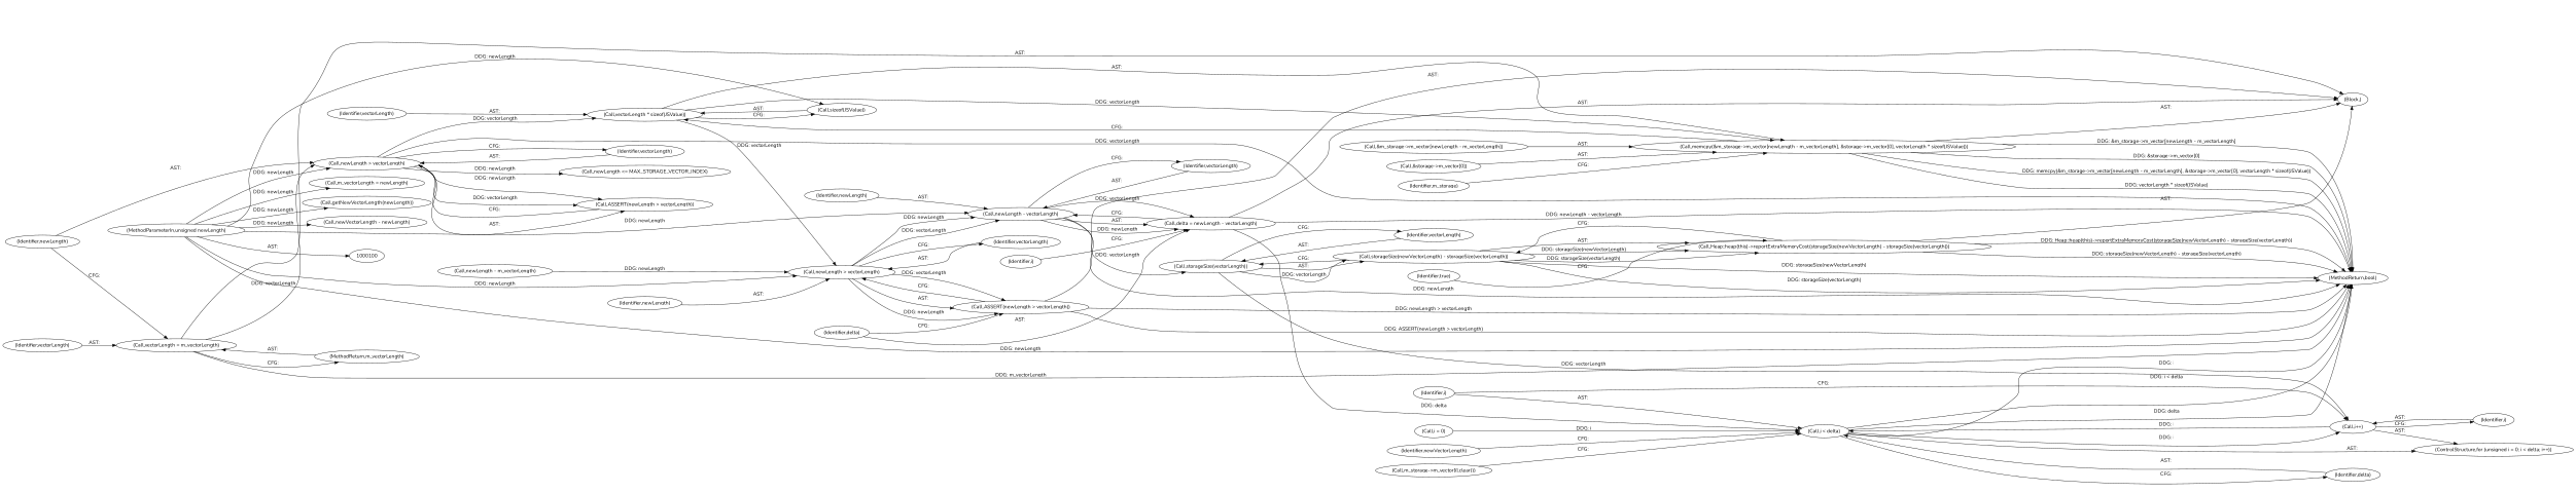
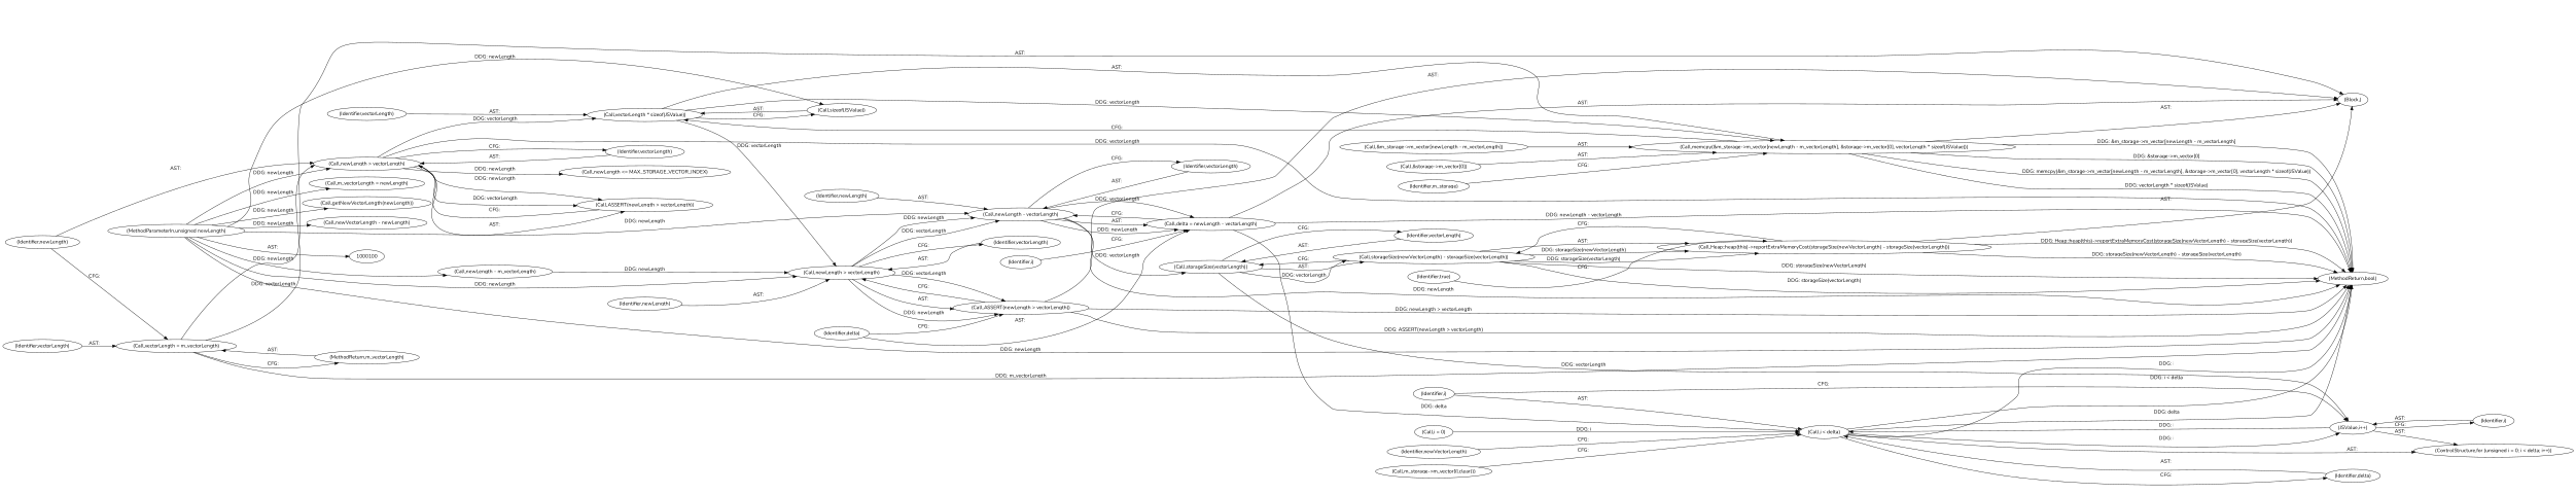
  digraph {
    fontname=Nunito
    rankdir=LR
    node [fontname=Nunito]
    edge [fontname=Nunito]
    n1 [label="(Call,vectorLength * sizeof(JSValue))"]
    n2 [label="(Call,memcpy(&m_storage->m_vector[newLength - m_vectorLength], &storage->m_vector[0], vectorLength * sizeof(JSValue)))"]
    n3 [label="(Call,newLength > vectorLength)"]
    n4 [label="(Call,sizeof(JSValue))"]
    n5 [label="(MethodReturn,bool)"]
    n6 [label="(Block,)"]
    n7 [label="(Call,newLength - vectorLength)"]
    n8 [label="(Call,ASSERT(newLength > vectorLength))"]
    n9 [label="(Identifier,vectorLength)"]
    n10 [label="(Call,newLength > vectorLength)"]
    n11 [label="(Identifier,vectorLength)"]
    n12 [label="(Call,newLength <= MAX_STORAGE_VECTOR_INDEX)"]
    n13 [label="(Call,ASSERT(newLength > vectorLength))"]
    n14 [label="(MethodParameterIn,unsigned newLength)"]
    n15 [label="(Call,m_vectorLength = newLength)"]
    n16 [label="(Call,getNewVectorLength(newLength))"]
    n17 [label="(Call,newLength - m_vectorLength)"]
    n18 [label="(Call,newVectorLength - newLength)"]
    1000100
    n20 [label="(Call,delta = newLength - vectorLength)"]
    n21 [label="(Call,storageSize(vectorLength))"]
    n22 [label="(Identifier,vectorLength)"]
    n23 [label="(Call,vectorLength = m_vectorLength)"]
    n24 [label="(MethodReturn,m_vectorLength)"]
    n25 [label="(Call,i < delta)"]
-   n26 [label="(Call,i++)"]
+   n26 [label="(JSValue,i++)"]
    n27 [label="(Call,storageSize(newVectorLength) - storageSize(vectorLength))"]
    n28 [label="(Identifier,vectorLength)"]
    n29 [label="(ControlStructure,for (unsigned i = 0; i < delta; i++))"]
    n30 [label="(Identifier,delta)"]
    n31 [label="(Identifier,i)"]
    n32 [label="(Call,Heap::heap(this)->reportExtraMemoryCost(storageSize(newVectorLength) - storageSize(vectorLength)))"]
    n33 [label="(Call,m_storage->m_vector[i].clear())"]
    n34 [label="(Identifier,newLength)"]
    n35 [label="(Call,&storage->m_vector[0])"]
    n36 [label="(Identifier,vectorLength)"]
    n37 [label="(Identifier,i)"]
    n38 [label="(Identifier,newLength)"]
    n39 [label="(Identifier,m_storage)"]
    n40 [label="(Call,i = 0)"]
    n41 [label="(Identifier,i)"]
    n42 [label="(Call,&m_storage->m_vector[newLength - m_vectorLength])"]
    n43 [label="(Identifier,true)"]
    n44 [label="(Identifier,newLength)"]
    n45 [label="(Identifier,newVectorLength)"]
    n46 [label="(Identifier,vectorLength)"]
    n47 [label="(Identifier,delta)"]
    n1 -> n2 [label="AST: "]
    n1 -> n2 [label="DDG: vectorLength"]
    n1 -> n3 [label="DDG: vectorLength"]
    n1 -> n4 [label="CFG: "]
    n2 -> n1 [label="CFG: "]
    n2 -> n5 [label="DDG: &storage->m_vector[0]"]
    n2 -> n5 [label="DDG: memcpy(&m_storage->m_vector[newLength - m_vectorLength], &storage->m_vector[0], vectorLength * sizeof(JSValue))"]
    n2 -> n5 [label="DDG: vectorLength * sizeof(JSValue)"]
    n2 -> n5 [label="DDG: &m_storage->m_vector[newLength - m_vectorLength]"]
    n2 -> n6 [label="AST: "]
    n3 -> n7 [label="DDG: newLength"]
    n3 -> n7 [label="DDG: vectorLength"]
    n3 -> n8 [label="AST: "]
    n3 -> n8 [label="DDG: newLength"]
    n3 -> n8 [label="DDG: vectorLength"]
    n3 -> n9 [label="CFG: "]
    n4 -> n1 [label="AST: "]
    n7 -> n5 [label="DDG: newLength"]
    n7 -> n20 [label="AST: "]
    n7 -> n20 [label="DDG: newLength"]
    n7 -> n20 [label="DDG: vectorLength"]
    n7 -> n21 [label="DDG: vectorLength"]
    n7 -> n22 [label="CFG: "]
    n8 -> n3 [label="CFG: "]
    n8 -> n5 [label="DDG: ASSERT(newLength > vectorLength)"]
    n8 -> n5 [label="DDG: newLength > vectorLength"]
    n8 -> n6 [label="AST: "]
    n9 -> n3 [label="AST: "]
    n10 -> n1 [label="DDG: vectorLength"]
    n10 -> n5 [label="DDG: vectorLength"]
    n10 -> n11 [label="CFG: "]
    n10 -> n12 [label="DDG: newLength"]
    n10 -> n13 [label="AST: "]
    n10 -> n13 [label="DDG: newLength"]
    n10 -> n13 [label="DDG: vectorLength"]
    n11 -> n10 [label="AST: "]
    n13 -> n10 [label="CFG: "]
    n14 -> n3 [label="DDG: newLength"]
    n14 -> n4 [label="DDG: newLength"]
    n14 -> n5 [label="DDG: newLength"]
    n14 -> n7 [label="DDG: newLength"]
    n14 -> n10 [label="DDG: newLength"]
    n14 -> n15 [label="DDG: newLength"]
    n14 -> n16 [label="DDG: newLength"]
+   n14 -> n17 [label="DDG: newLength"]
    n14 -> n18 [label="DDG: newLength"]
    n14 -> 1000100 [label="AST: "]
    n17 -> n3 [label="DDG: newLength"]
    n20 -> n5 [label="DDG: newLength - vectorLength"]
    n20 -> n6 [label="AST: "]
    n20 -> n7 [label="CFG: "]
    n20 -> n25 [label="DDG: delta"]
    n21 -> n26 [label="DDG: vectorLength"]
    n21 -> n27 [label="AST: "]
    n21 -> n27 [label="DDG: vectorLength"]
    n21 -> n28 [label="CFG: "]
    n22 -> n7 [label="AST: "]
    n23 -> n5 [label="DDG: m_vectorLength"]
    n23 -> n6 [label="AST: "]
    n23 -> n10 [label="DDG: vectorLength"]
    n23 -> n24 [label="CFG: "]
    n24 -> n23 [label="AST: "]
    n25 -> n5 [label="DDG: i < delta"]
    n25 -> n5 [label="DDG: delta"]
    n25 -> n5 [label="DDG: i"]
    n25 -> n26 [label="DDG: i"]
    n25 -> n29 [label="AST: "]
    n25 -> n30 [label="CFG: "]
    n26 -> n25 [label="DDG: i"]
    n26 -> n29 [label="AST: "]
    n26 -> n31 [label="CFG: "]
    n27 -> n5 [label="DDG: storageSize(newVectorLength)"]
    n27 -> n5 [label="DDG: storageSize(vectorLength)"]
    n27 -> n21 [label="CFG: "]
    n27 -> n32 [label="AST: "]
    n27 -> n32 [label="DDG: storageSize(newVectorLength)"]
    n27 -> n32 [label="DDG: storageSize(vectorLength)"]
    n28 -> n21 [label="AST: "]
    n30 -> n25 [label="AST: "]
    n31 -> n26 [label="AST: "]
    n32 -> n5 [label="DDG: storageSize(newVectorLength) - storageSize(vectorLength)"]
    n32 -> n5 [label="DDG: Heap::heap(this)->reportExtraMemoryCost(storageSize(newVectorLength) - storageSize(vectorLength))"]
    n32 -> n6 [label="AST: "]
    n32 -> n27 [label="CFG: "]
    n33 -> n25 [label="CFG: "]
    n34 -> n10 [label="AST: "]
    n34 -> n23 [label="CFG: "]
    n35 -> n2 [label="AST: "]
    n36 -> n1 [label="AST: "]
    n37 -> n25 [label="AST: "]
    n37 -> n26 [label="CFG: "]
    n38 -> n7 [label="AST: "]
    n39 -> n2 [label="CFG: "]
    n40 -> n25 [label="DDG: i"]
    n41 -> n20 [label="CFG: "]
    n42 -> n2 [label="AST: "]
    n43 -> n32 [label="CFG: "]
    n44 -> n3 [label="AST: "]
    n45 -> n25 [label="CFG: "]
    n46 -> n23 [label="AST: "]
    n47 -> n8 [label="CFG: "]
    n47 -> n20 [label="AST: "]
  }
